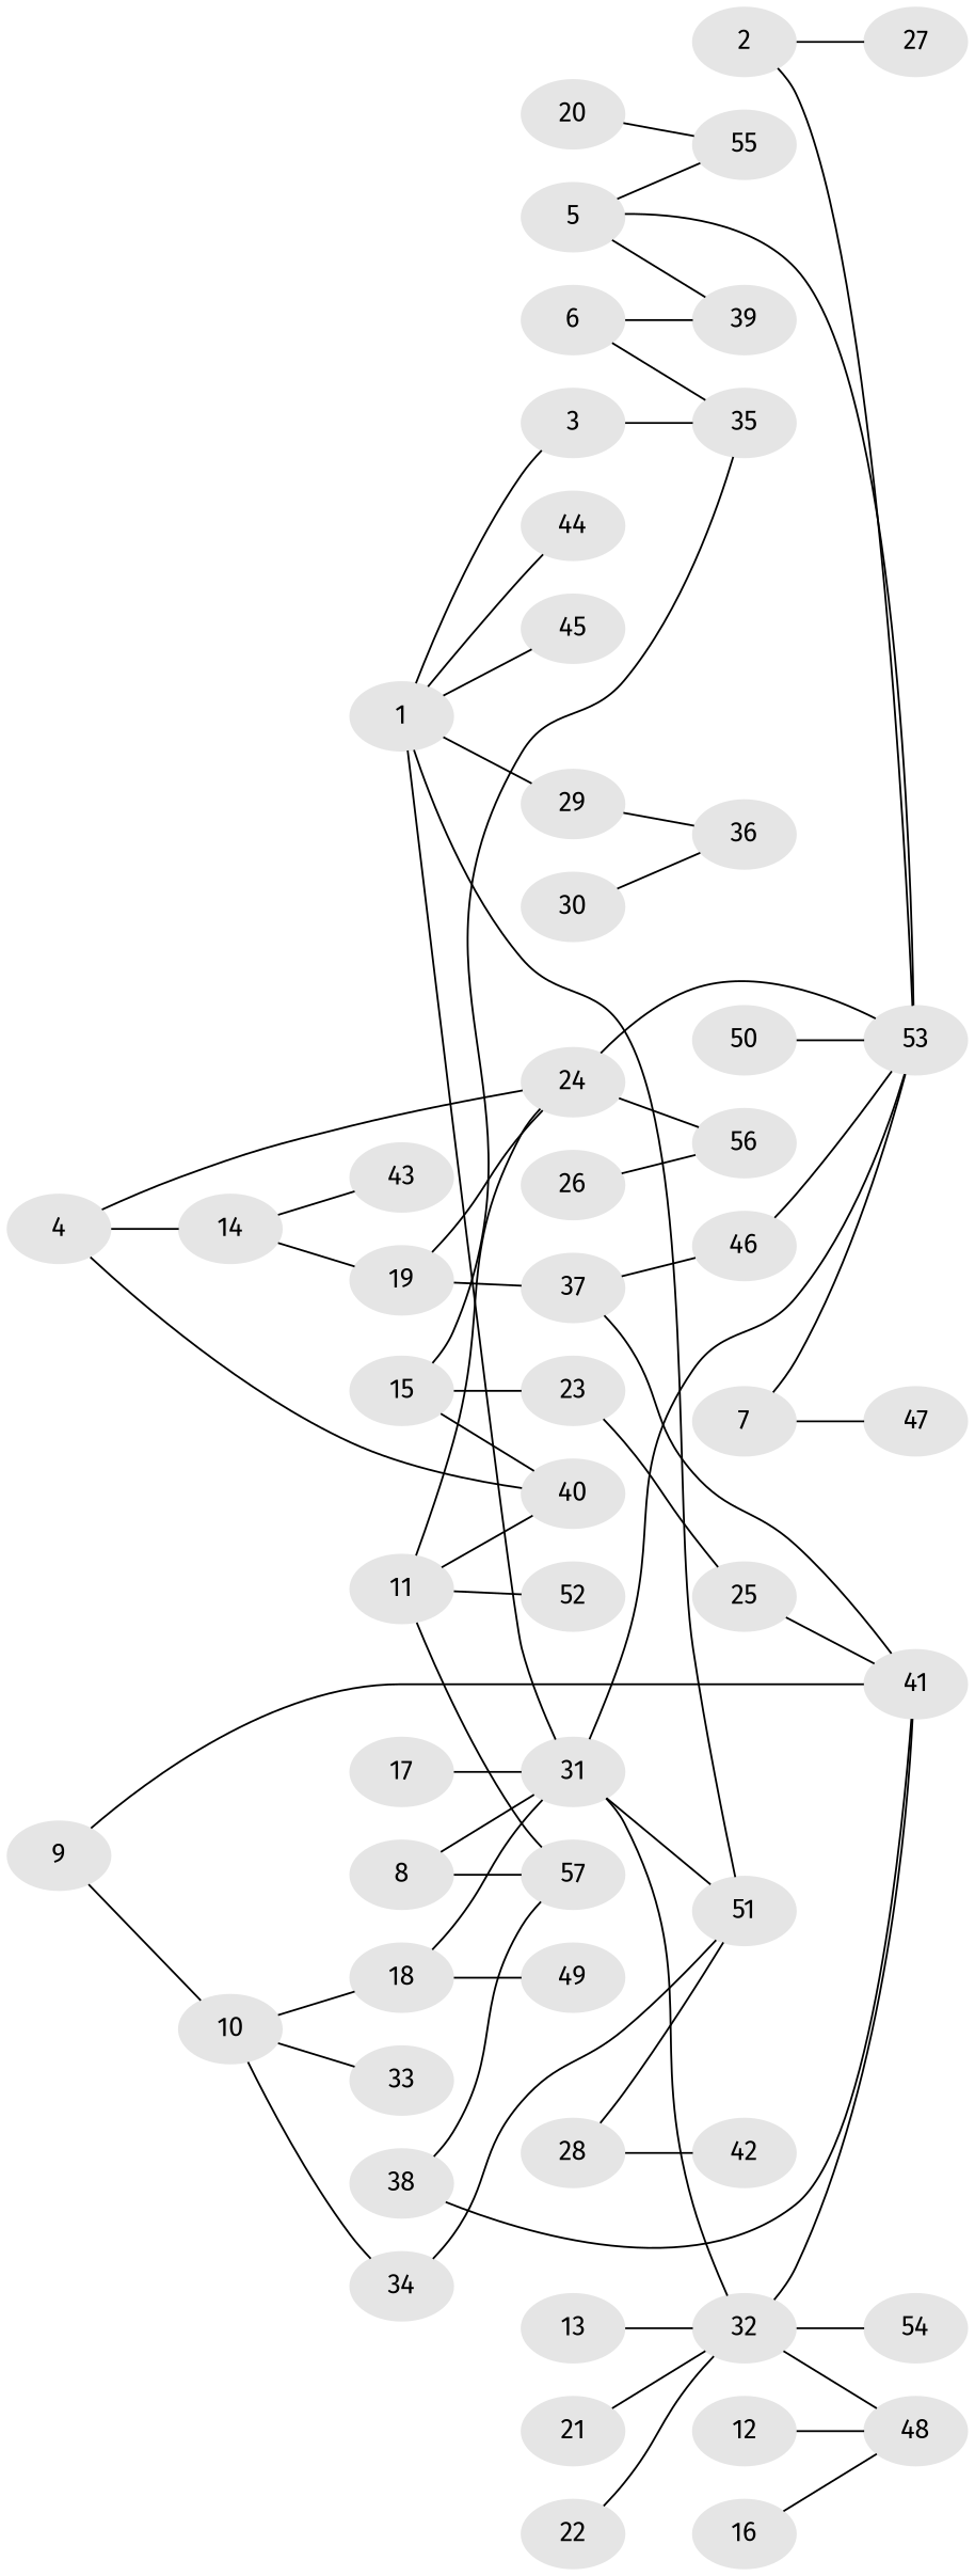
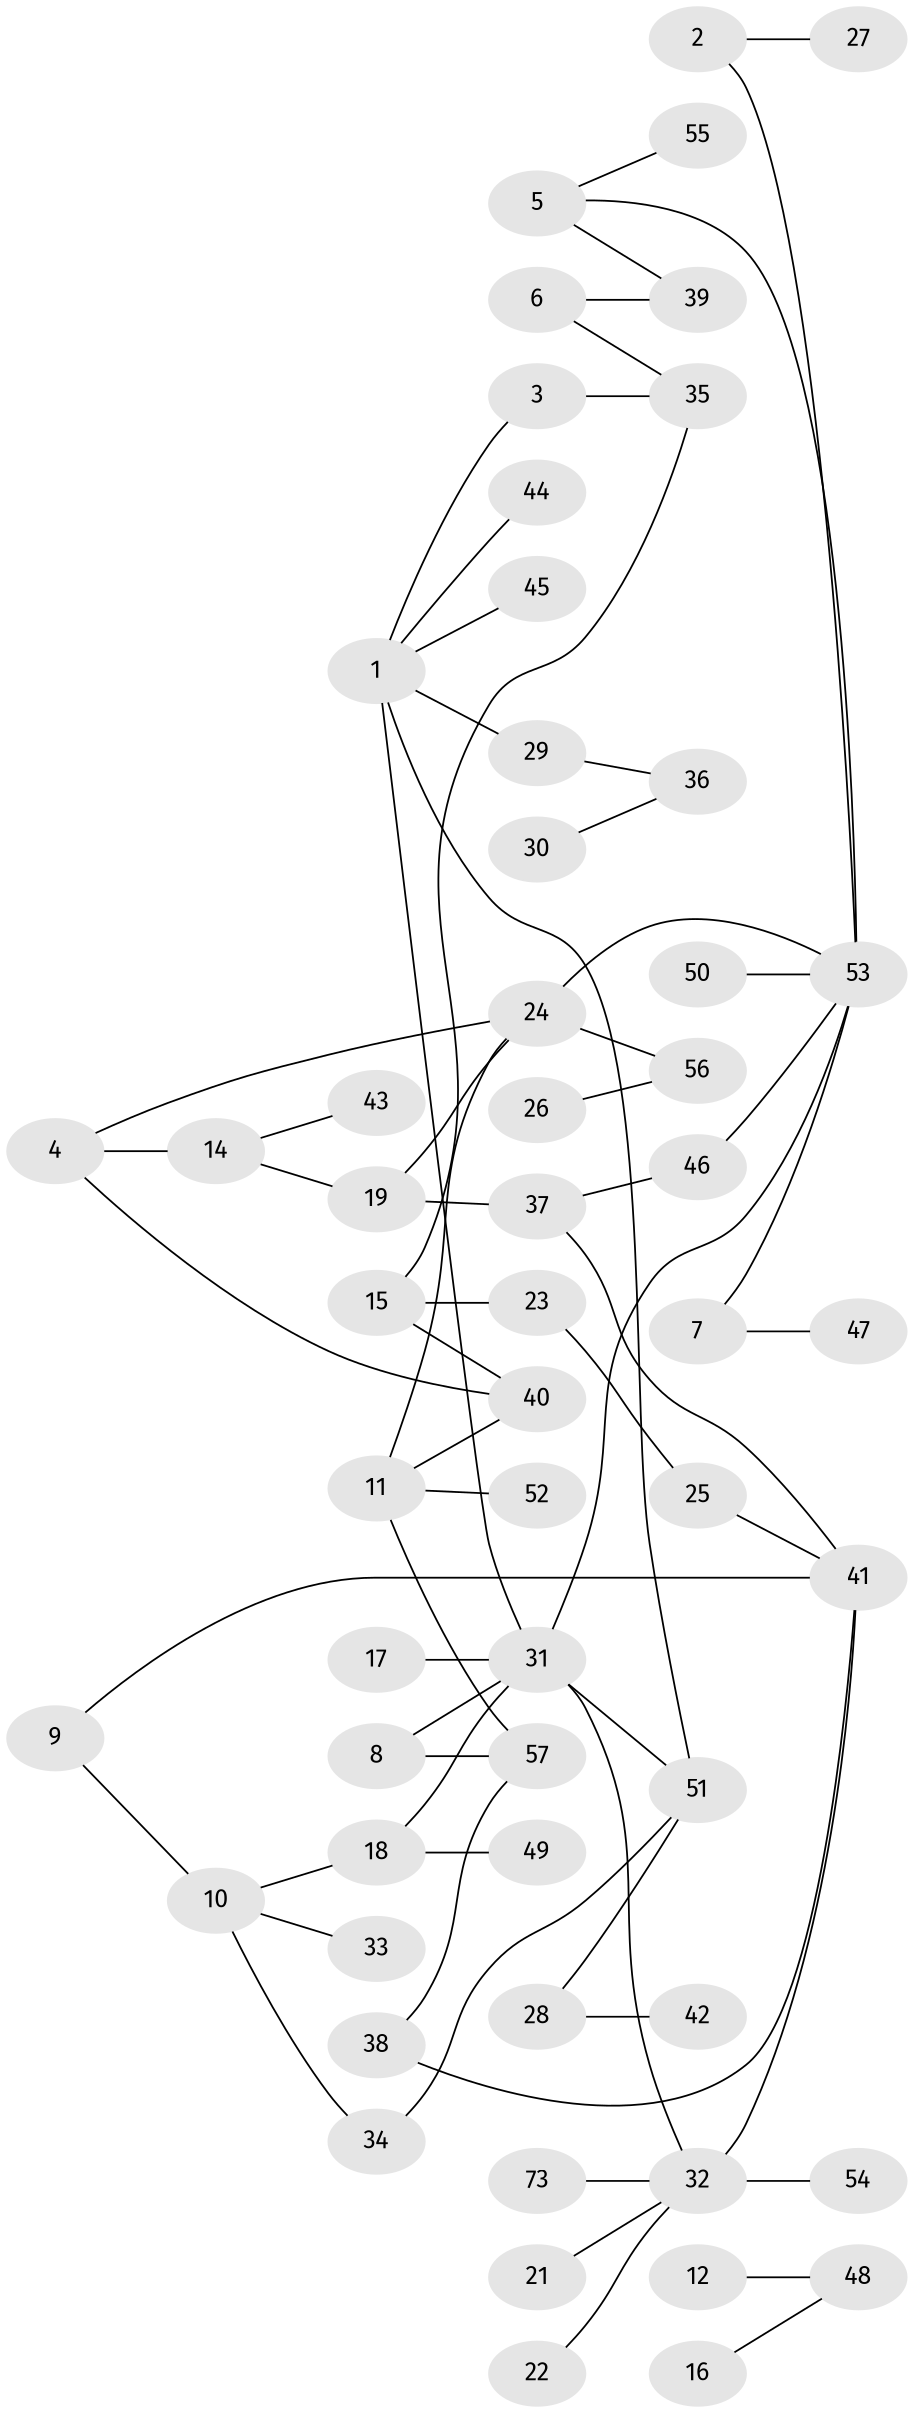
  graph {
    fontname="Fira Sans"
    rankdir=LR
    node [color=gray90 fontname="Fira Sans" style=filled]
    edge [fontname="Fira Sans" weight=1.0]
    1
    3
    29
    31
    44
    45
    51
    35
    36
    53
    32
    2
    27
    4
    14
    24
    40
    19
    43
    56
    5
    39
    55
    6
    7
    47
    8
    57
    9
    10
    41
    18
    33
    34
    49
    11
    52
    12
    48
-   13
+   13 [label=73]
    54
    37
    15
    23
    25
    16
    17
    46
-   20
    21
    22
    26
    28
    42
    30
    38
    50
    1 -- 3
    1 -- 29
    1 -- 31
    1 -- 44
    1 -- 45
    1 -- 51
    3 -- 35
    29 -- 36
    31 -- 51
    31 -- 53
    31 -- 32
    32 -- 41
-   32 -- 48
    32 -- 54
    2 -- 53
    2 -- 27
    4 -- 14
    4 -- 24
    4 -- 40
    14 -- 19
    14 -- 43
    24 -- 53
    24 -- 56
    19 -- 24
    19 -- 37
    5 -- 53
    5 -- 39
    5 -- 55
    6 -- 35
    6 -- 39
    7 -- 53
    7 -- 47
    8 -- 31
    8 -- 57
    9 -- 10
    9 -- 41
    10 -- 18
    10 -- 33
    10 -- 34
    18 -- 31
    18 -- 49
    34 -- 51
    11 -- 24
    11 -- 40
    11 -- 57
    11 -- 52
    12 -- 48
    13 -- 32
    37 -- 41
    37 -- 46
    15 -- 35
    15 -- 40
    15 -- 23
    23 -- 25
    25 -- 41
    16 -- 48
    17 -- 31
    46 -- 53
-   20 -- 55
    21 -- 32
    22 -- 32
    26 -- 56
    28 -- 51
    28 -- 42
    30 -- 36
    38 -- 57
    38 -- 41
    50 -- 53
  }
